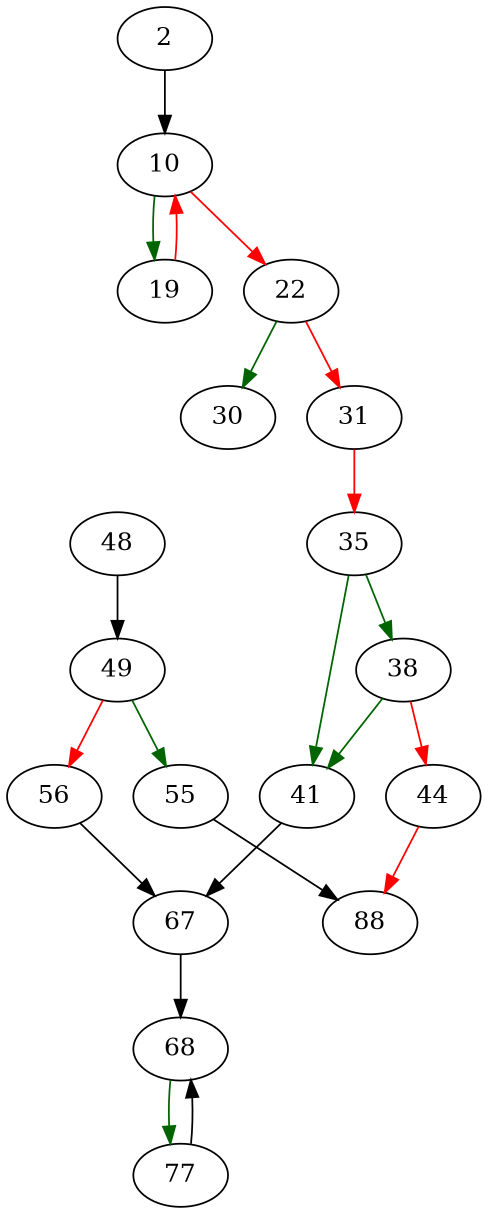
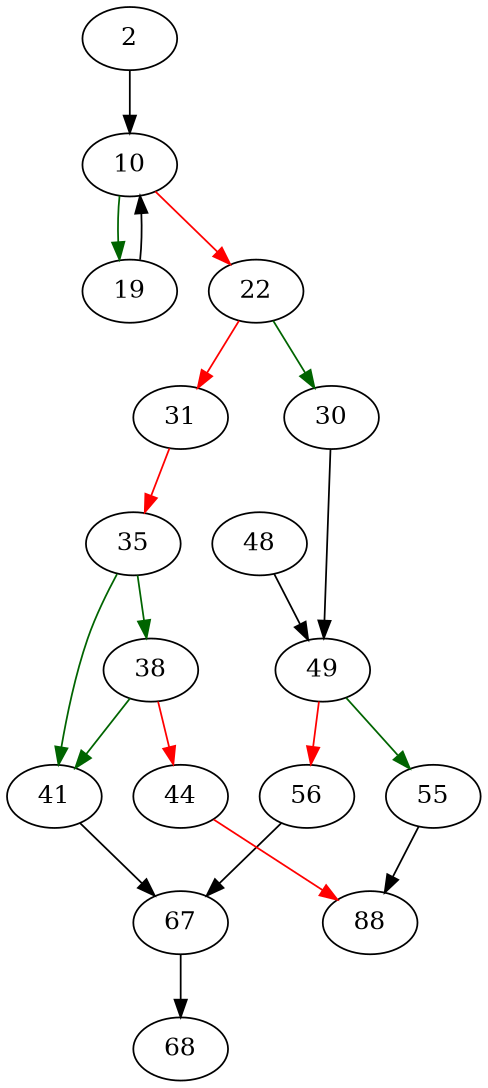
  strict digraph {
    2 [entry=true]
    10
    19
    22
    30
    31
    49
    35
    55
    56
    41
    38
    88
    67
    48
    44
    68
-   77
    2 -> 10
    10 -> 19 [color=darkgreen cond=true]
    10 -> 22 [color=red cond=false]
-   19 -> 10 [color=red]
+   19 -> 10
    22 -> 30 [color=darkgreen cond=true]
    22 -> 31 [color=red cond=false]
+   30 -> 49
    31 -> 35 [color=red cond=false]
    49 -> 55 [color=darkgreen cond=true]
    49 -> 56 [color=red cond=false]
    35 -> 41 [color=darkgreen cond=true]
    35 -> 38 [color=darkgreen cond=false]
    55 -> 88
    56 -> 67
    41 -> 67
    38 -> 41 [color=darkgreen cond=true]
    38 -> 44 [color=red cond=false]
    67 -> 68
    48 -> 49
    44 -> 88 [color=red]
-   68 -> 77 [color=darkgreen cond=true]
-   77 -> 68
  }
